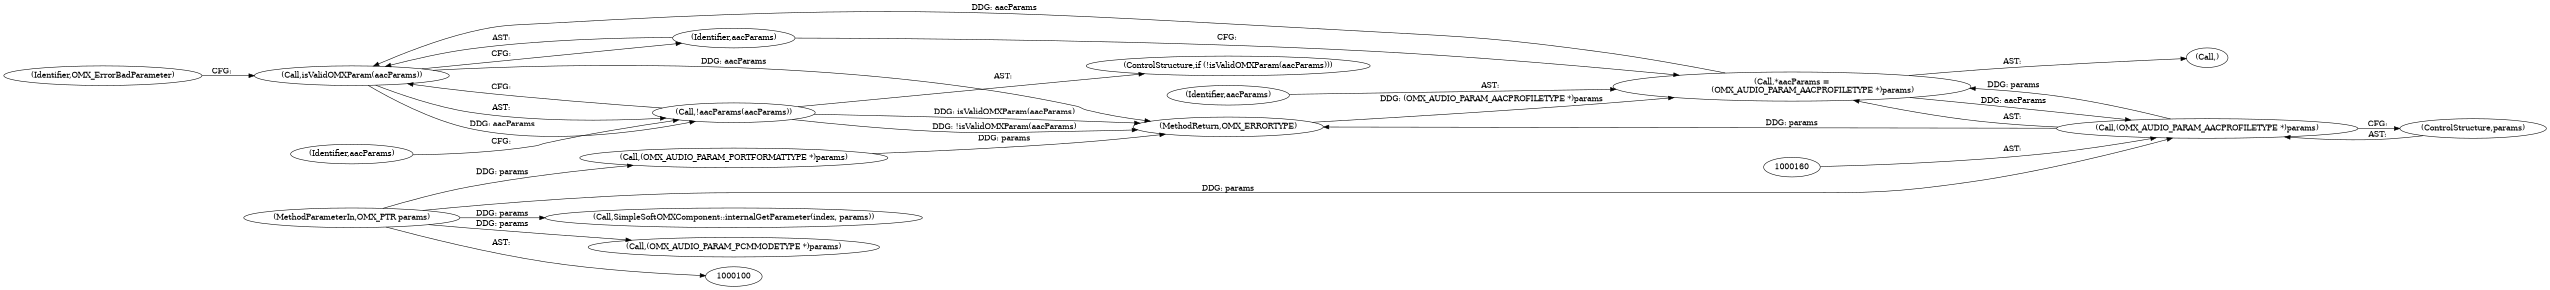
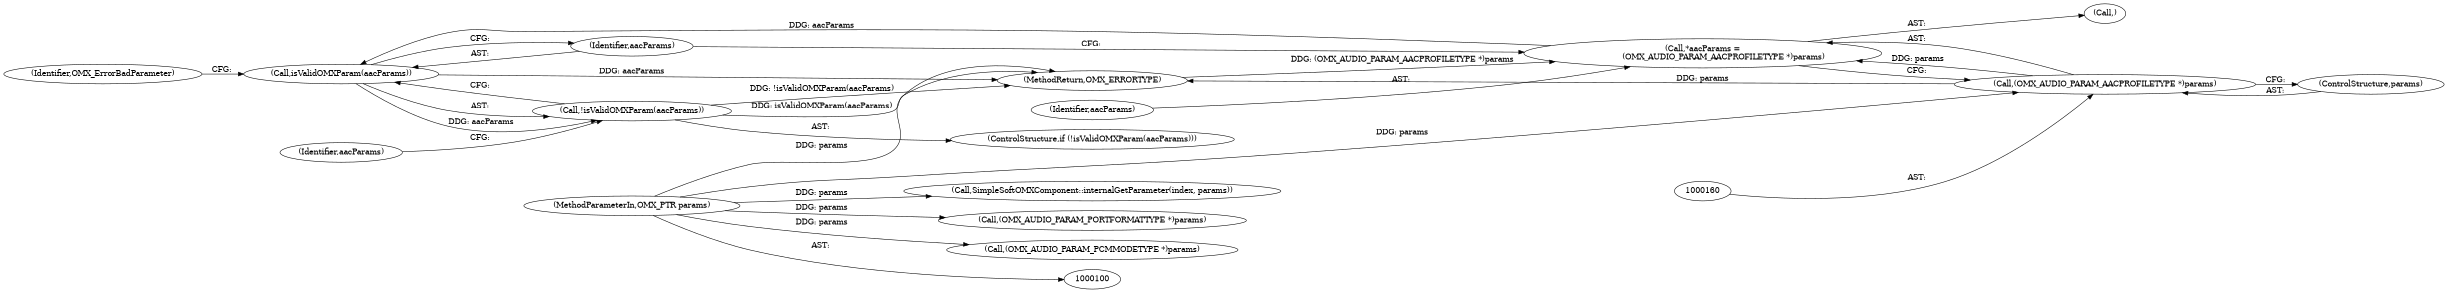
  digraph {
    rankdir=LR
    n1 [label="(Call,isValidOMXParam(aacParams))"]
-   n2 [label="(Call,!aacParams(aacParams))"]
+   n2 [label="(Call,!isValidOMXParam(aacParams))"]
    n3 [label="(Identifier,aacParams)"]
    n4 [label="(MethodReturn,OMX_ERRORTYPE)"]
    n5 [label="(ControlStructure,if (!isValidOMXParam(aacParams)))"]
    n6 [label="(Call,*aacParams =\n                 (OMX_AUDIO_PARAM_AACPROFILETYPE *)params)"]
    n7 [label="(Call,(OMX_AUDIO_PARAM_AACPROFILETYPE *)params)"]
    n8 [label="(Call,)"]
    n9 [label="(ControlStructure,params)"]
    n10 [label="(MethodParameterIn,OMX_PTR params)"]
    n11 [label="(Call,SimpleSoftOMXComponent::internalGetParameter(index, params))"]
    n12 [label="(Call,(OMX_AUDIO_PARAM_PORTFORMATTYPE *)params)"]
    n13 [label="(Call,(OMX_AUDIO_PARAM_PCMMODETYPE *)params)"]
    1000100
    n15 [label="(Identifier,OMX_ErrorBadParameter)"]
    n16 [label="(Identifier,aacParams)"]
    n17 [label="(Identifier,aacParams)"]
    1000160
    n1 -> n2 [label="AST: "]
    n1 -> n2 [label="DDG: aacParams"]
    n1 -> n3 [label="CFG: "]
    n1 -> n4 [label="DDG: aacParams"]
    n2 -> n1 [label="CFG: "]
    n2 -> n4 [label="DDG: isValidOMXParam(aacParams)"]
    n2 -> n4 [label="DDG: !isValidOMXParam(aacParams)"]
    n2 -> n5 [label="AST: "]
    n3 -> n1 [label="AST: "]
    n3 -> n6 [label="CFG: "]
    n4 -> n6 [label="DDG: (OMX_AUDIO_PARAM_AACPROFILETYPE *)params"]
    n6 -> n1 [label="DDG: aacParams"]
-   n6 -> n7 [label="DDG: aacParams"]
+   n6 -> n7 [label="CFG: "]
    n6 -> n8 [label="AST: "]
    n7 -> n4 [label="DDG: params"]
    n7 -> n6 [label="AST: "]
    n7 -> n6 [label="DDG: params"]
    n7 -> n9 [label="CFG: "]
    n9 -> n7 [label="AST: "]
-   n12 -> n4 [label="DDG: params"]
+   n10 -> n4 [label="DDG: params"]
    n10 -> n7 [label="DDG: params"]
    n10 -> n11 [label="DDG: params"]
    n10 -> n12 [label="DDG: params"]
    n10 -> n13 [label="DDG: params"]
    n10 -> 1000100 [label="AST: "]
    n15 -> n1 [label="CFG: "]
    n16 -> n6 [label="AST: "]
    n17 -> n2 [label="CFG: "]
    1000160 -> n7 [label="AST: "]
  }
